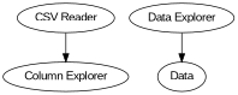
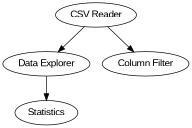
  digraph {
    fontname="Liberation Sans"
    rankdir=TB
    node [fontname="Liberation Sans"]
    edge [fontname="Liberation Sans"]
    n1 [label="CSV Reader"]
    n2 [label="Data Explorer"]
-   n3 [label="Column Explorer"]
-   n4 [label=Data]
+   n3 [label="Column Filter"]
+   n4 [label=Statistics]
+   n1 -> n2
    n1 -> n3
    n2 -> n4
  }
